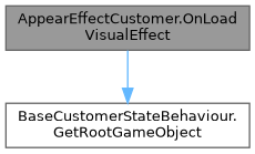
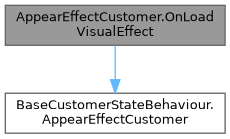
  digraph {
    rankdir=TB
    node [fontname=Helvetica fontsize=10 shape=box style=filled]
    n1 [color=gray40 fillcolor=grey60 fontcolor=black height=0.2 label="AppearEffectCustomer.OnLoad\lVisualEffect" width=0.4]
-   n2 [color=grey40 fillcolor=white height=0.2 label="BaseCustomerStateBehaviour.\lGetRootGameObject" width=0.4]
+   n2 [color=grey40 fillcolor=white height=0.2 label="BaseCustomerStateBehaviour.\lAppearEffectCustomer" width=0.4]
    n1 -> n2 [color=steelblue1 fontname=Helvetica fontsize=10 labelfontname=Helvetica labelfontsize=10 style=solid]
  }
